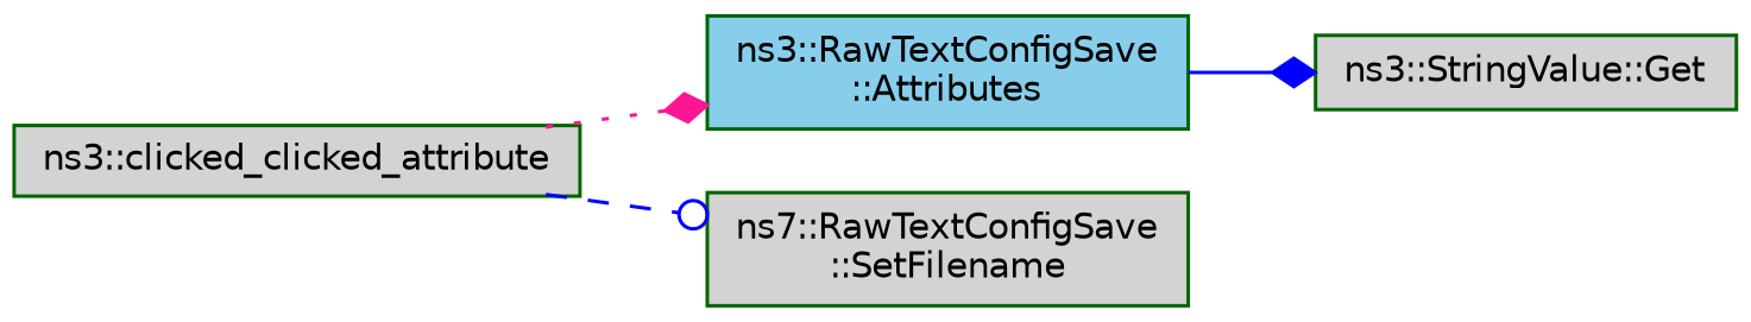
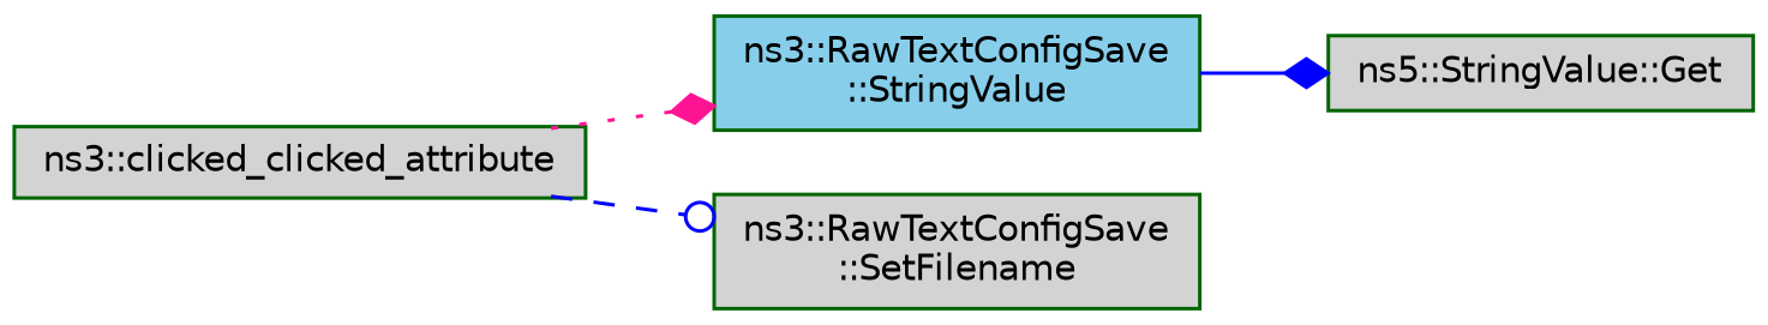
  digraph {
    rankdir=LR
    node [color=darkgreen fillcolor=lightgrey fontname=Helvetica fontsize=10 shape=record style=filled]
    edge [arrowhead=diamond color=blue fontname=Helvetica fontsize=10 labelfontname=Helvetica labelfontsize=10]
    n1 [fontcolor=black height=0.2 label="ns3::clicked_clicked_attribute" width=0.4]
-   n2 [fillcolor=skyblue height=0.2 label="ns3::RawTextConfigSave\l::Attributes" width=0.4]
-   n3 [height=0.2 label="ns7::RawTextConfigSave\l::SetFilename" width=0.4]
-   n4 [height=0.2 label="ns3::StringValue::Get" width=0.4]
+   n2 [fillcolor=skyblue height=0.2 label="ns3::RawTextConfigSave\l::StringValue" width=0.4]
+   n3 [height=0.2 label="ns3::RawTextConfigSave\l::SetFilename" width=0.4]
+   n4 [height=0.2 label="ns5::StringValue::Get" width=0.4]
    n1 -> n2 [color=deeppink style=dotted]
    n1 -> n3 [arrowhead=odot style=dashed]
    n2 -> n4 [style=solid]
  }
